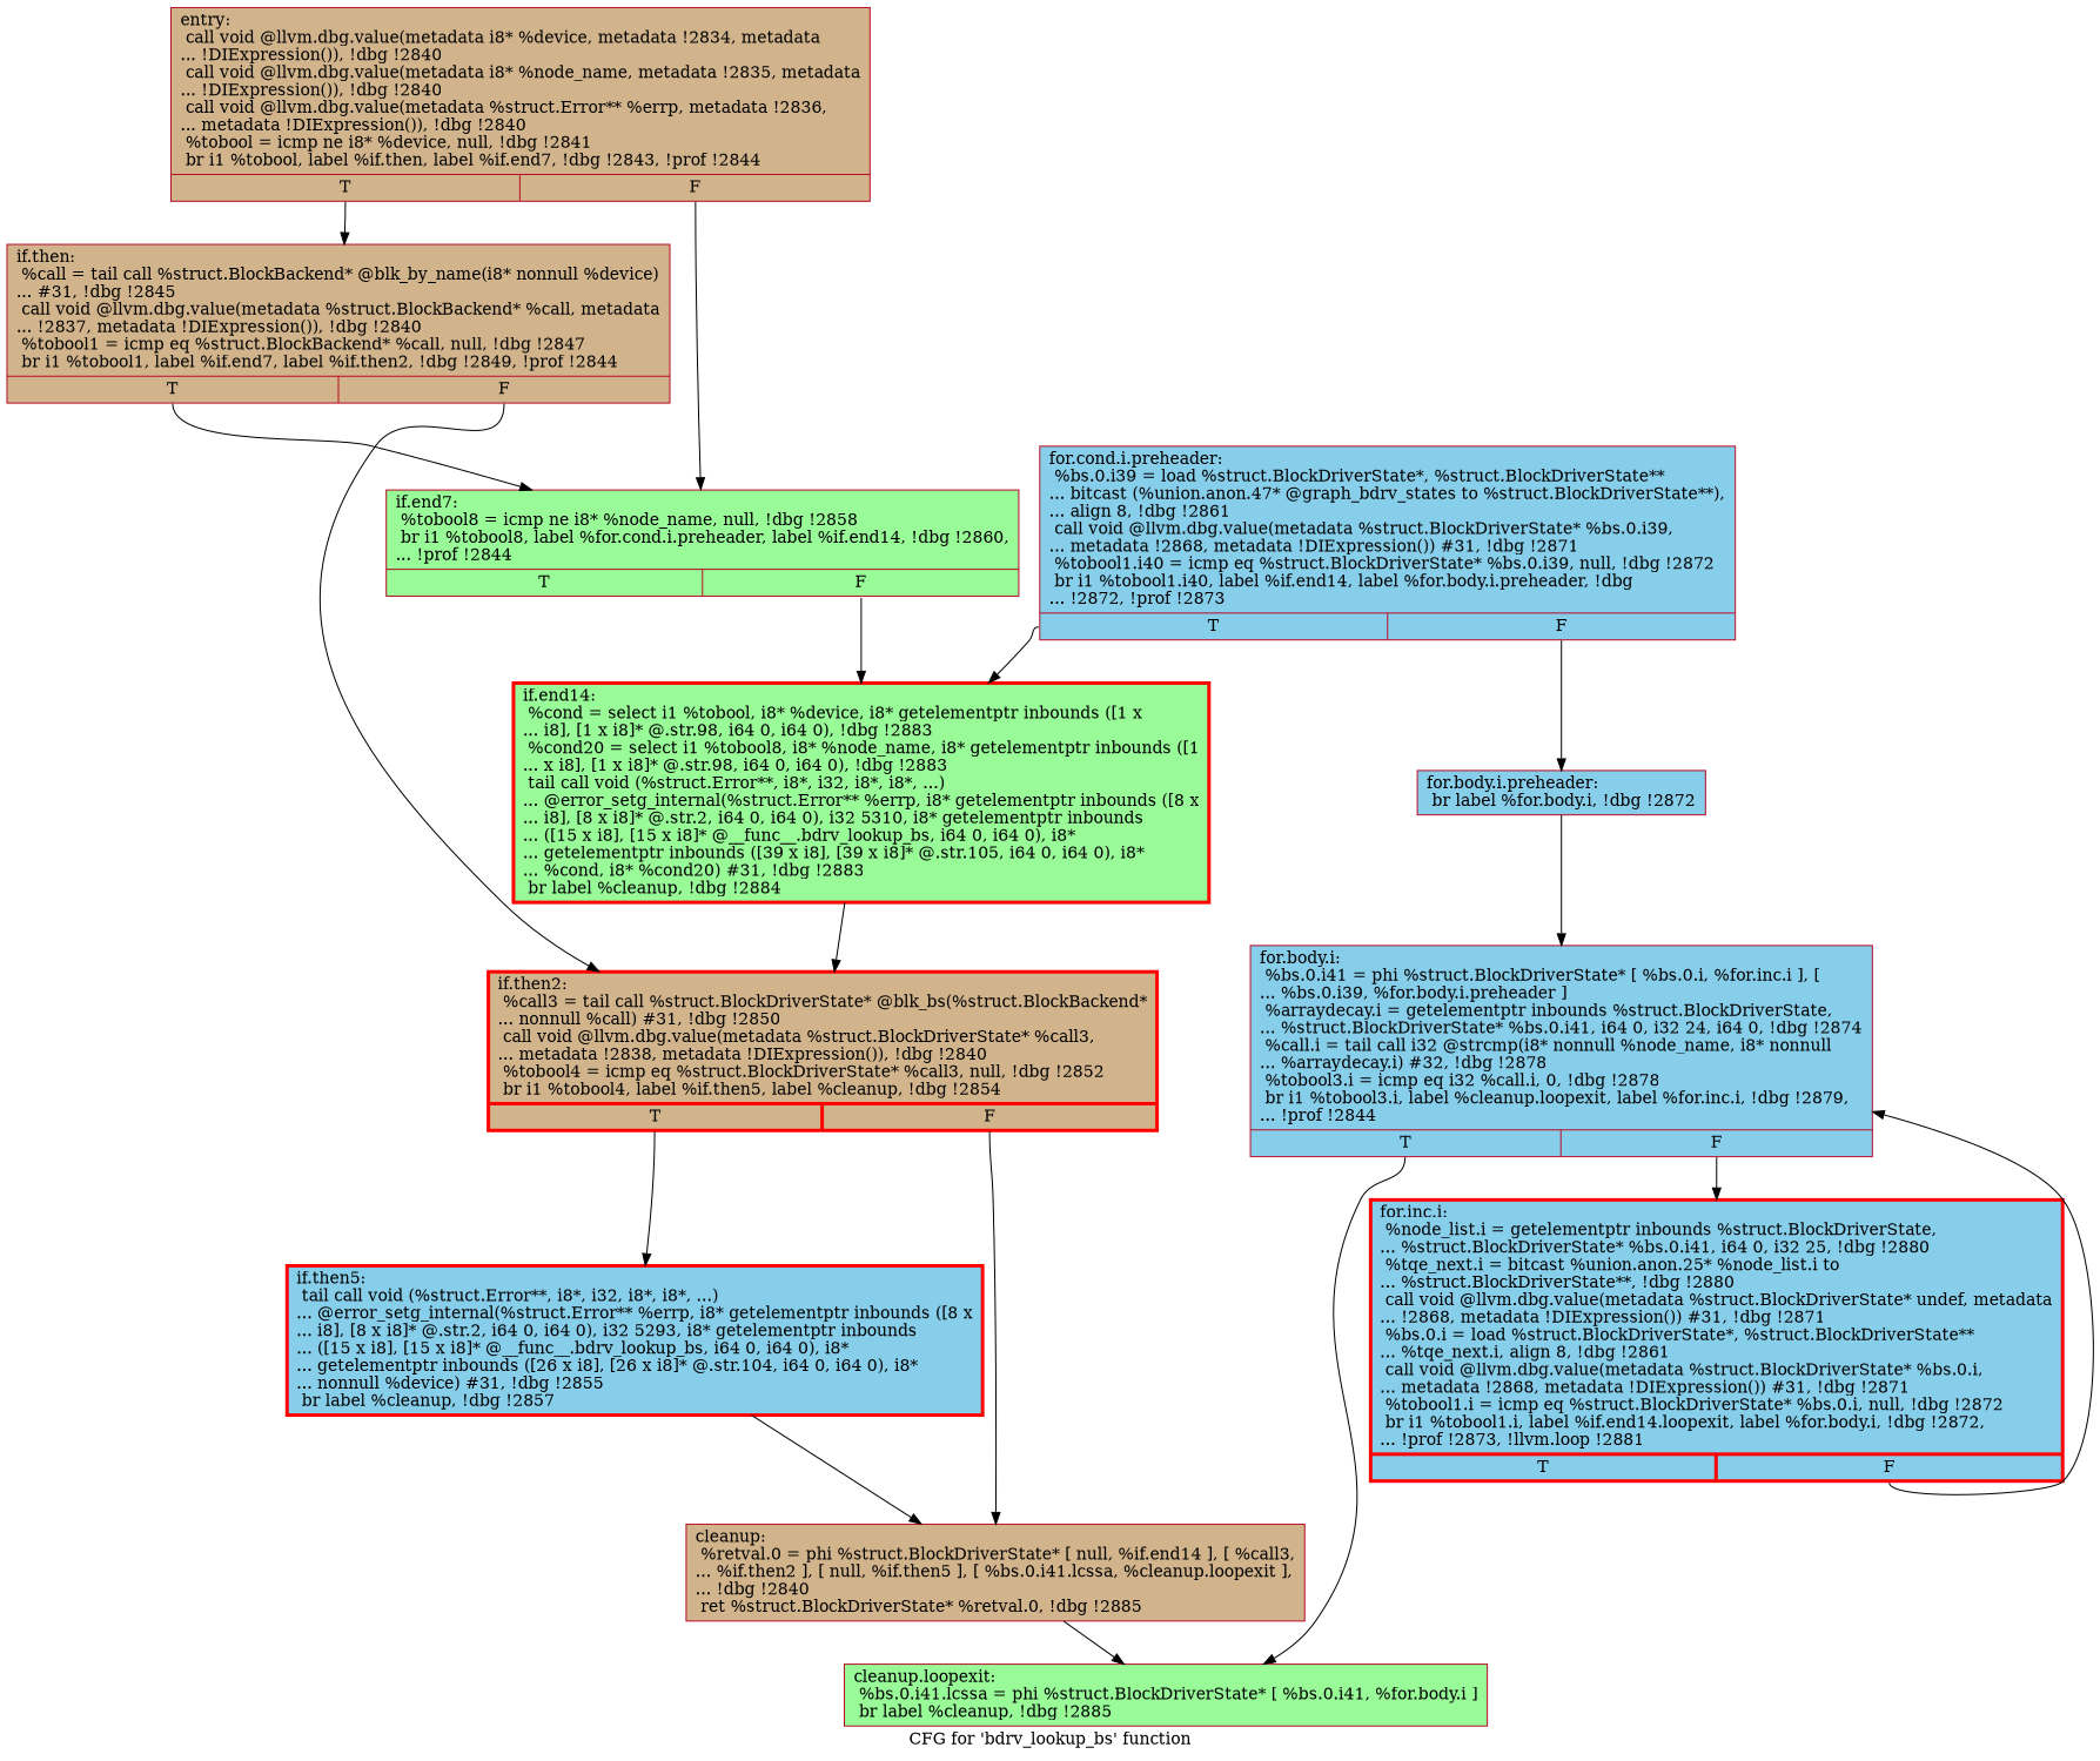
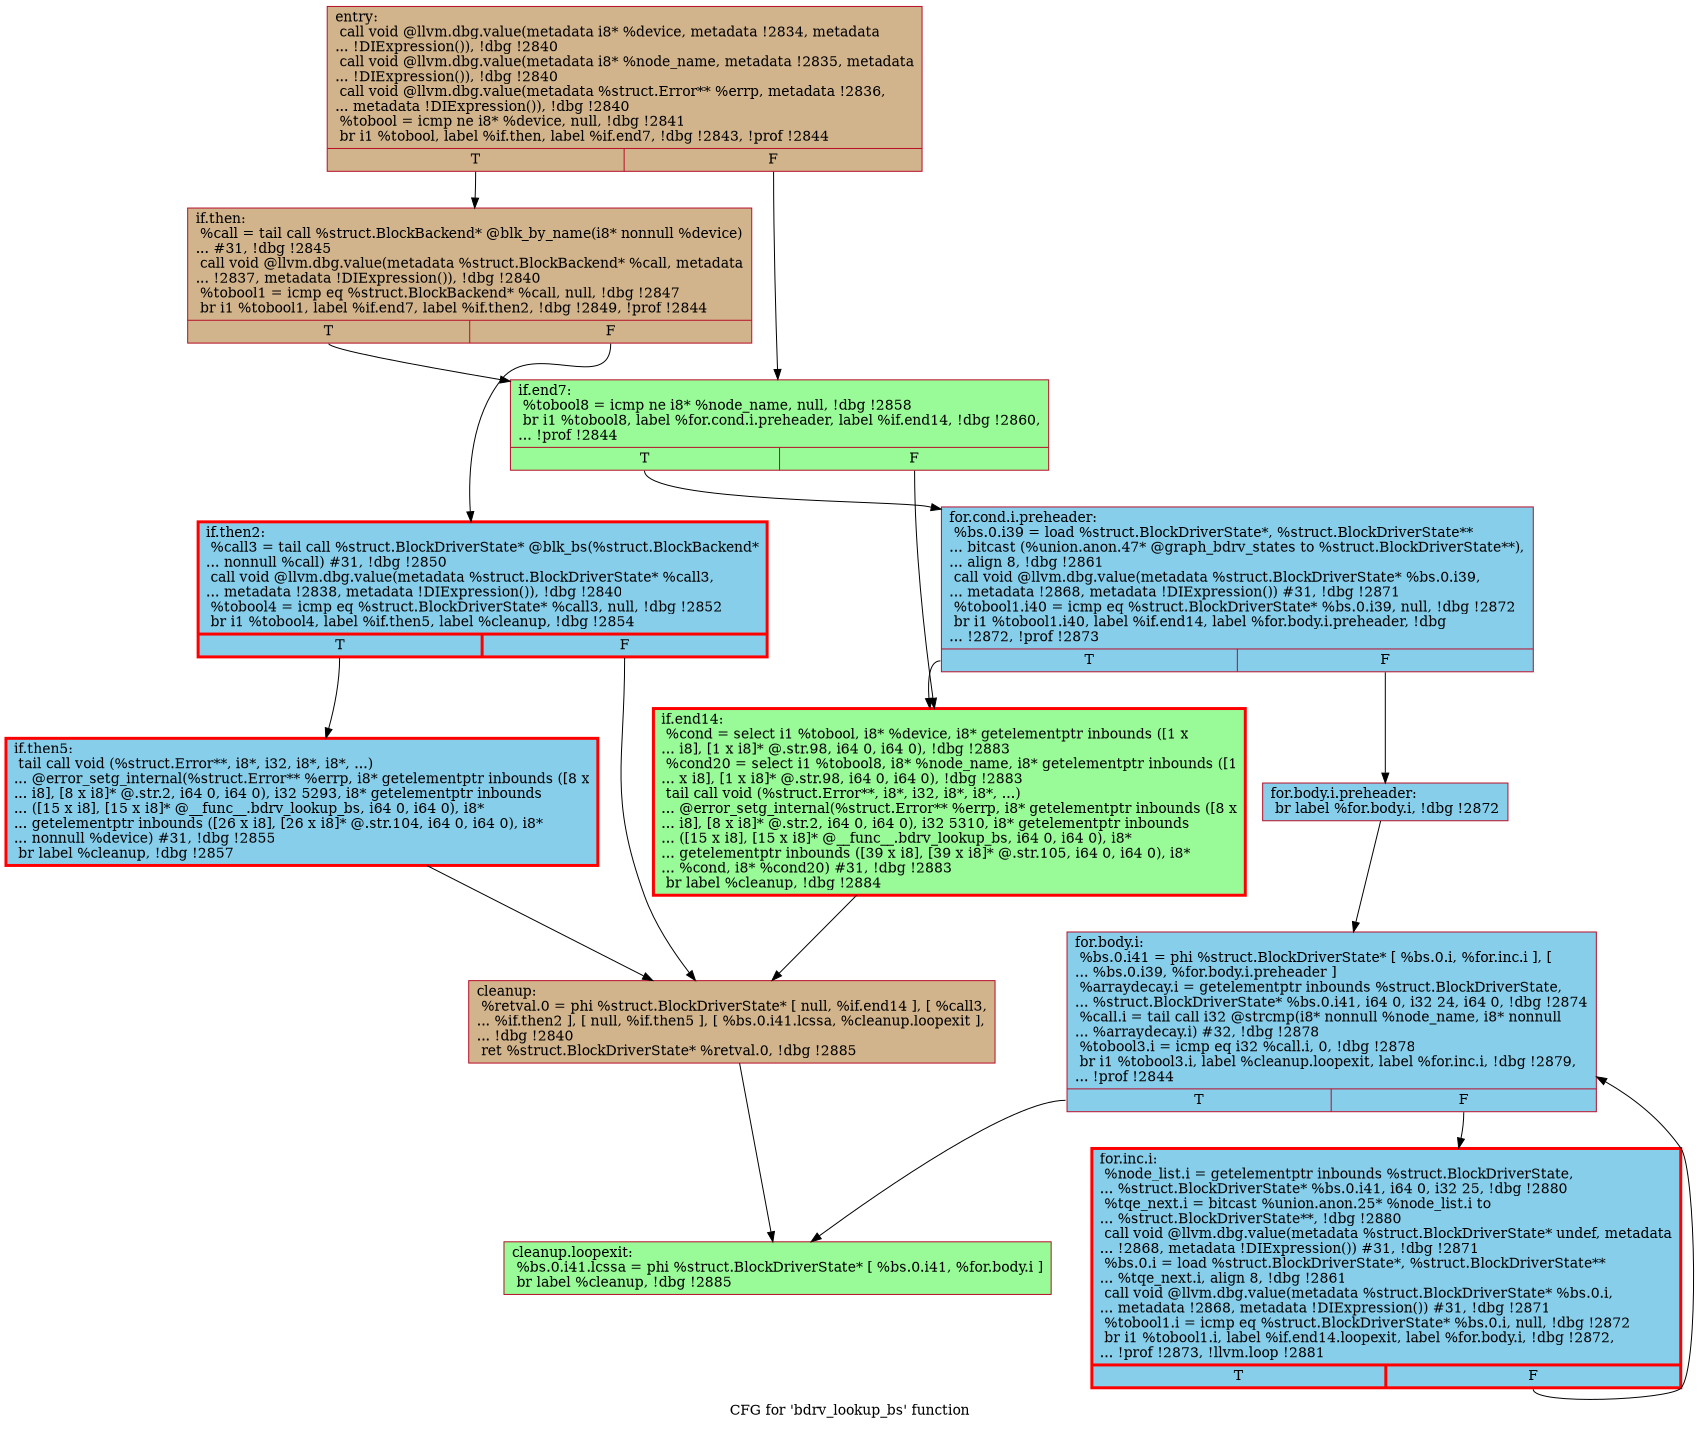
  digraph {
    label="CFG for 'bdrv_lookup_bs' function"
    node [color="#b70d28ff" fillcolor=skyblue shape=record style=filled]
    edge [tailport=s0]
    n1 [fillcolor=tan label="{entry:\l  call void @llvm.dbg.value(metadata i8* %device, metadata !2834, metadata\l... !DIExpression()), !dbg !2840\l  call void @llvm.dbg.value(metadata i8* %node_name, metadata !2835, metadata\l... !DIExpression()), !dbg !2840\l  call void @llvm.dbg.value(metadata %struct.Error** %errp, metadata !2836,\l... metadata !DIExpression()), !dbg !2840\l  %tobool = icmp ne i8* %device, null, !dbg !2841\l  br i1 %tobool, label %if.then, label %if.end7, !dbg !2843, !prof !2844\l|{<s0>T|<s1>F}}"]
    n2 [fillcolor=tan label="{if.then:                                          \l  %call = tail call %struct.BlockBackend* @blk_by_name(i8* nonnull %device)\l... #31, !dbg !2845\l  call void @llvm.dbg.value(metadata %struct.BlockBackend* %call, metadata\l... !2837, metadata !DIExpression()), !dbg !2840\l  %tobool1 = icmp eq %struct.BlockBackend* %call, null, !dbg !2847\l  br i1 %tobool1, label %if.end7, label %if.then2, !dbg !2849, !prof !2844\l|{<s0>T|<s1>F}}"]
    n3 [fillcolor=palegreen label="{if.end7:                                          \l  %tobool8 = icmp ne i8* %node_name, null, !dbg !2858\l  br i1 %tobool8, label %for.cond.i.preheader, label %if.end14, !dbg !2860,\l... !prof !2844\l|{<s0>T|<s1>F}}"]
-   n4 [color=red fillcolor=tan label="{if.then2:                                         \l  %call3 = tail call %struct.BlockDriverState* @blk_bs(%struct.BlockBackend*\l... nonnull %call) #31, !dbg !2850\l  call void @llvm.dbg.value(metadata %struct.BlockDriverState* %call3,\l... metadata !2838, metadata !DIExpression()), !dbg !2840\l  %tobool4 = icmp eq %struct.BlockDriverState* %call3, null, !dbg !2852\l  br i1 %tobool4, label %if.then5, label %cleanup, !dbg !2854\l|{<s0>T|<s1>F}}" penwidth=3.0]
+   n4 [color=red label="{if.then2:                                         \l  %call3 = tail call %struct.BlockDriverState* @blk_bs(%struct.BlockBackend*\l... nonnull %call) #31, !dbg !2850\l  call void @llvm.dbg.value(metadata %struct.BlockDriverState* %call3,\l... metadata !2838, metadata !DIExpression()), !dbg !2840\l  %tobool4 = icmp eq %struct.BlockDriverState* %call3, null, !dbg !2852\l  br i1 %tobool4, label %if.then5, label %cleanup, !dbg !2854\l|{<s0>T|<s1>F}}" penwidth=3.0]
    n5 [label="{for.cond.i.preheader:                             \l  %bs.0.i39 = load %struct.BlockDriverState*, %struct.BlockDriverState**\l... bitcast (%union.anon.47* @graph_bdrv_states to %struct.BlockDriverState**),\l... align 8, !dbg !2861\l  call void @llvm.dbg.value(metadata %struct.BlockDriverState* %bs.0.i39,\l... metadata !2868, metadata !DIExpression()) #31, !dbg !2871\l  %tobool1.i40 = icmp eq %struct.BlockDriverState* %bs.0.i39, null, !dbg !2872\l  br i1 %tobool1.i40, label %if.end14, label %for.body.i.preheader, !dbg\l... !2872, !prof !2873\l|{<s0>T|<s1>F}}"]
    n6 [color=red fillcolor=palegreen label="{if.end14:                                         \l  %cond = select i1 %tobool, i8* %device, i8* getelementptr inbounds ([1 x\l... i8], [1 x i8]* @.str.98, i64 0, i64 0), !dbg !2883\l  %cond20 = select i1 %tobool8, i8* %node_name, i8* getelementptr inbounds ([1\l... x i8], [1 x i8]* @.str.98, i64 0, i64 0), !dbg !2883\l  tail call void (%struct.Error**, i8*, i32, i8*, i8*, ...)\l... @error_setg_internal(%struct.Error** %errp, i8* getelementptr inbounds ([8 x\l... i8], [8 x i8]* @.str.2, i64 0, i64 0), i32 5310, i8* getelementptr inbounds\l... ([15 x i8], [15 x i8]* @__func__.bdrv_lookup_bs, i64 0, i64 0), i8*\l... getelementptr inbounds ([39 x i8], [39 x i8]* @.str.105, i64 0, i64 0), i8*\l... %cond, i8* %cond20) #31, !dbg !2883\l  br label %cleanup, !dbg !2884\l}" penwidth=3.0]
    n7 [color=red label="{if.then5:                                         \l  tail call void (%struct.Error**, i8*, i32, i8*, i8*, ...)\l... @error_setg_internal(%struct.Error** %errp, i8* getelementptr inbounds ([8 x\l... i8], [8 x i8]* @.str.2, i64 0, i64 0), i32 5293, i8* getelementptr inbounds\l... ([15 x i8], [15 x i8]* @__func__.bdrv_lookup_bs, i64 0, i64 0), i8*\l... getelementptr inbounds ([26 x i8], [26 x i8]* @.str.104, i64 0, i64 0), i8*\l... nonnull %device) #31, !dbg !2855\l  br label %cleanup, !dbg !2857\l}" penwidth=3.0]
    n8 [fillcolor=tan label="{cleanup:                                          \l  %retval.0 = phi %struct.BlockDriverState* [ null, %if.end14 ], [ %call3,\l... %if.then2 ], [ null, %if.then5 ], [ %bs.0.i41.lcssa, %cleanup.loopexit ],\l... !dbg !2840\l  ret %struct.BlockDriverState* %retval.0, !dbg !2885\l}"]
    n9 [label="{for.body.i.preheader:                             \l  br label %for.body.i, !dbg !2872\l}"]
    n10 [fillcolor=palegreen label="{cleanup.loopexit:                                 \l  %bs.0.i41.lcssa = phi %struct.BlockDriverState* [ %bs.0.i41, %for.body.i ]\l  br label %cleanup, !dbg !2885\l}"]
    n11 [label="{for.body.i:                                       \l  %bs.0.i41 = phi %struct.BlockDriverState* [ %bs.0.i, %for.inc.i ], [\l... %bs.0.i39, %for.body.i.preheader ]\l  %arraydecay.i = getelementptr inbounds %struct.BlockDriverState,\l... %struct.BlockDriverState* %bs.0.i41, i64 0, i32 24, i64 0, !dbg !2874\l  %call.i = tail call i32 @strcmp(i8* nonnull %node_name, i8* nonnull\l... %arraydecay.i) #32, !dbg !2878\l  %tobool3.i = icmp eq i32 %call.i, 0, !dbg !2878\l  br i1 %tobool3.i, label %cleanup.loopexit, label %for.inc.i, !dbg !2879,\l... !prof !2844\l|{<s0>T|<s1>F}}"]
    n12 [color=red label="{for.inc.i:                                        \l  %node_list.i = getelementptr inbounds %struct.BlockDriverState,\l... %struct.BlockDriverState* %bs.0.i41, i64 0, i32 25, !dbg !2880\l  %tqe_next.i = bitcast %union.anon.25* %node_list.i to\l... %struct.BlockDriverState**, !dbg !2880\l  call void @llvm.dbg.value(metadata %struct.BlockDriverState* undef, metadata\l... !2868, metadata !DIExpression()) #31, !dbg !2871\l  %bs.0.i = load %struct.BlockDriverState*, %struct.BlockDriverState**\l... %tqe_next.i, align 8, !dbg !2861\l  call void @llvm.dbg.value(metadata %struct.BlockDriverState* %bs.0.i,\l... metadata !2868, metadata !DIExpression()) #31, !dbg !2871\l  %tobool1.i = icmp eq %struct.BlockDriverState* %bs.0.i, null, !dbg !2872\l  br i1 %tobool1.i, label %if.end14.loopexit, label %for.body.i, !dbg !2872,\l... !prof !2873, !llvm.loop !2881\l|{<s0>T|<s1>F}}" penwidth=3.0]
    n1 -> n2
    n1 -> n3 [tailport=s1]
    n2 -> n3
    n2 -> n4 [tailport=s1]
+   n3 -> n5
    n3 -> n6 [tailport=s1]
    n4 -> n7
    n4 -> n8 [tailport=s1]
    n5 -> n6
    n5 -> n9 [tailport=s1]
-   n6 -> n4
+   n6 -> n8
    n7 -> n8
    n8 -> n10
    n9 -> n11
    n11 -> n10
    n11 -> n12 [tailport=s1]
    n12 -> n11 [tailport=s1]
  }
